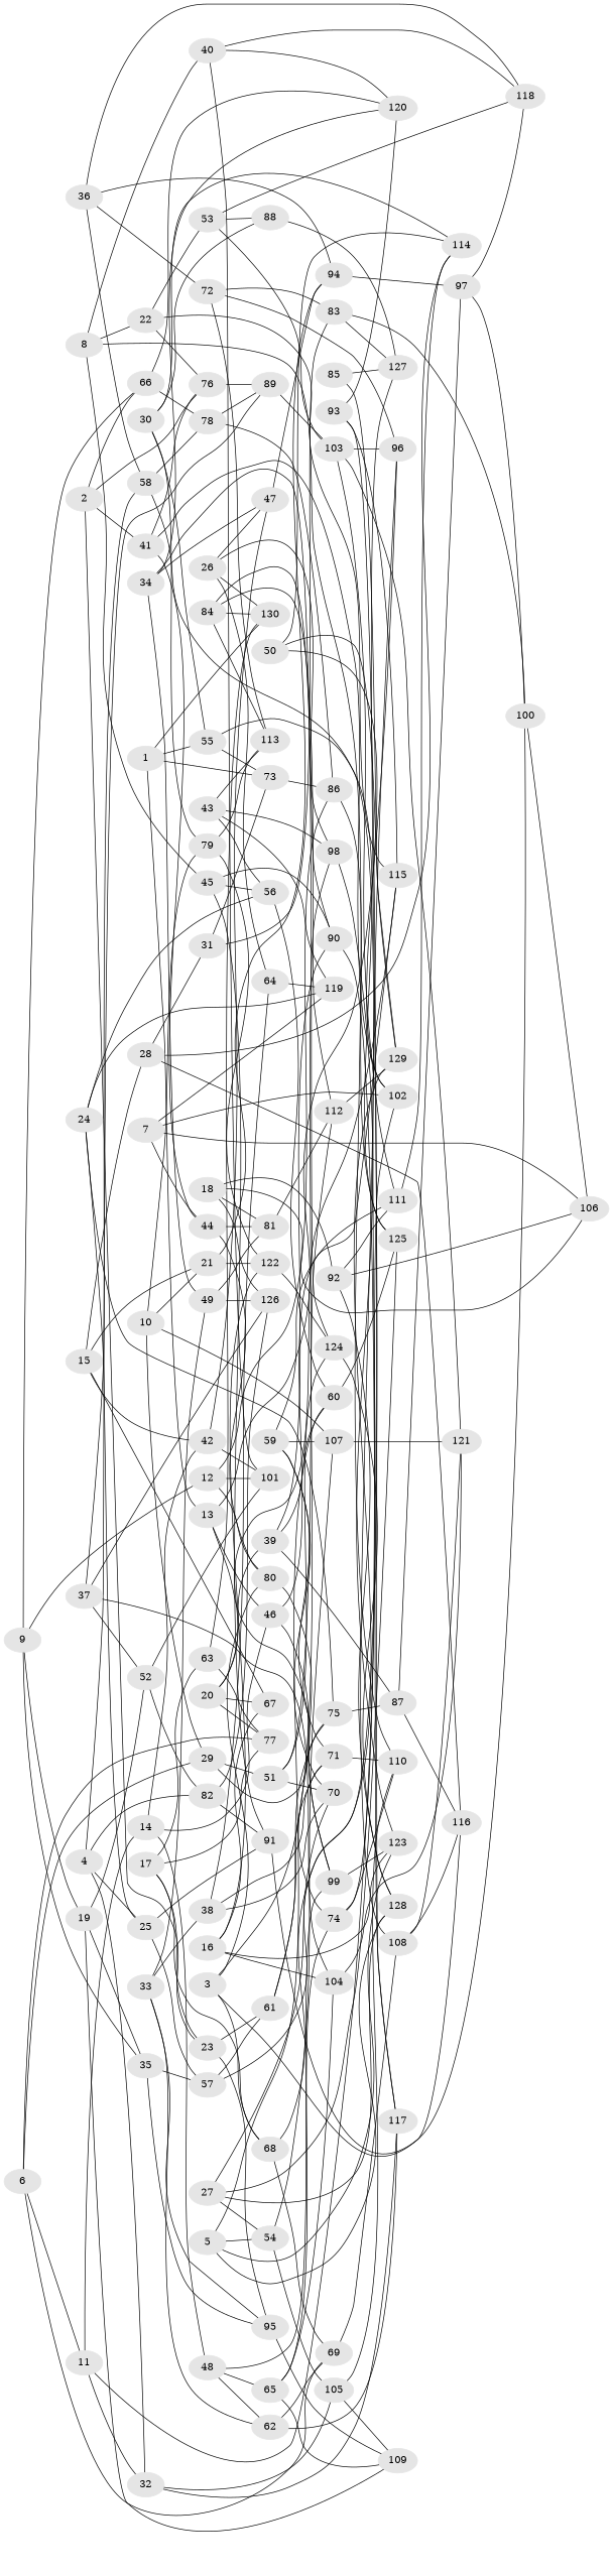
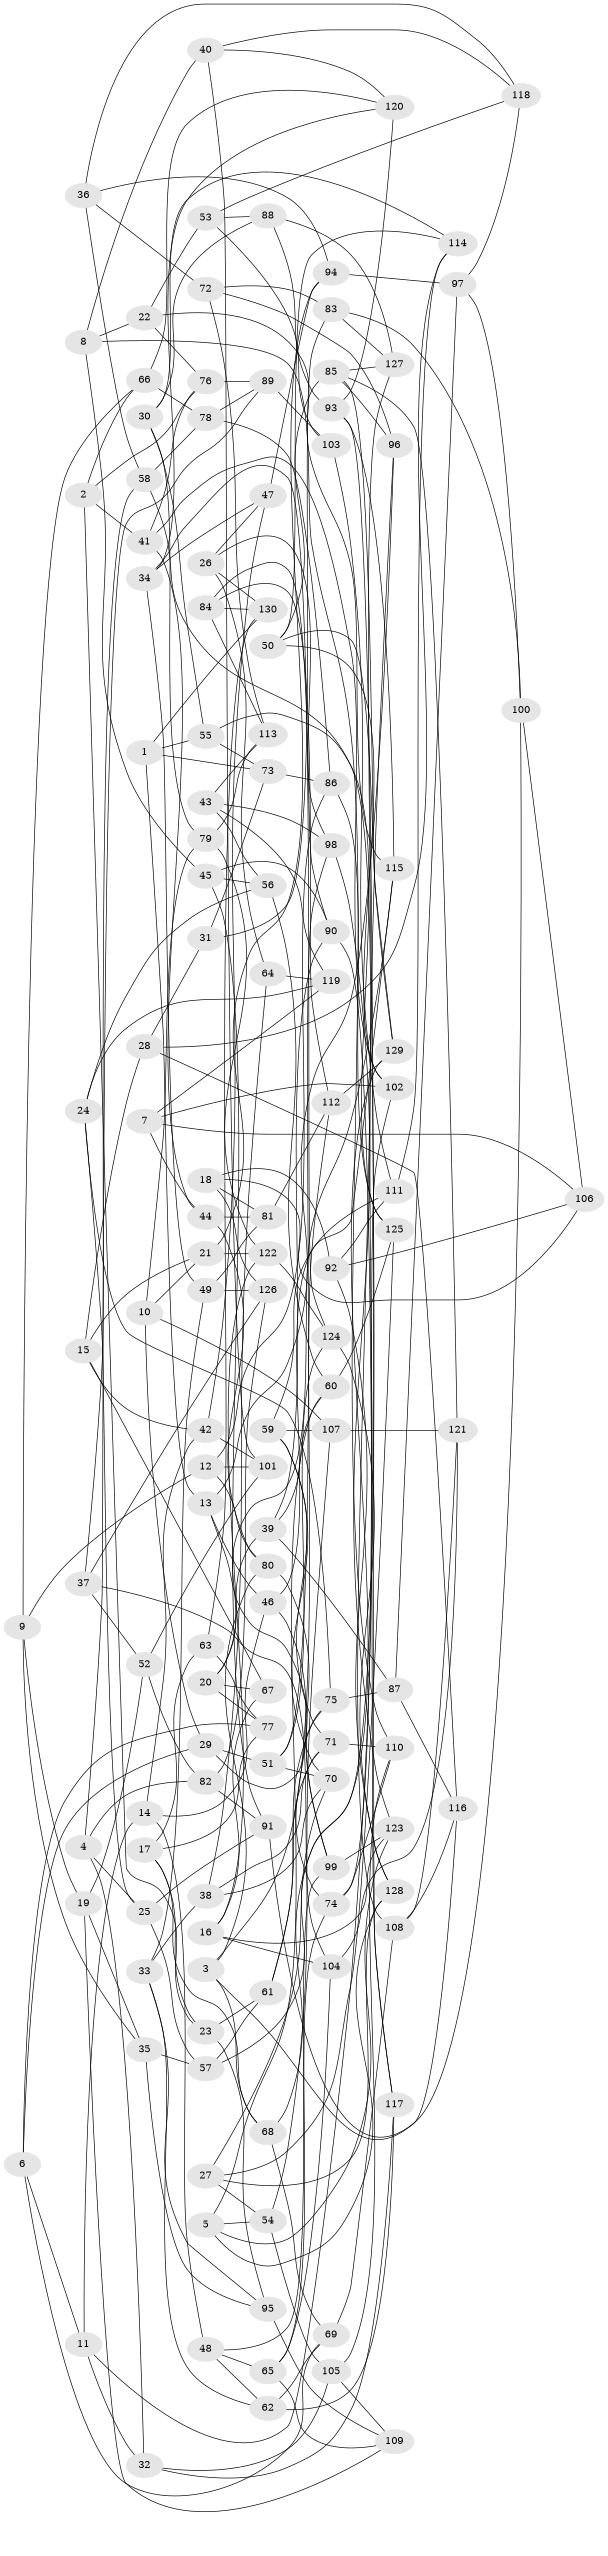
  graph {
    rankdir=LR
    node [color=gray90 style=filled]
    1
    13
    55
    73
    130
    96
    46
    74
    125
    86
    2
    23
    41
    66
    76
    61
    95
    44
    102
    120
    78
    89
    3
    68
    80
    112
    116
    69
    127
    99
    129
    4
    25
    32
    82
    57
    91
    105
    117
    126
    103
    5
    54
    60
    123
    128
    107
    6
    11
    29
    77
    14
    75
    51
    108
    7
    106
    119
    81
    8
    22
    40
    45
    110
    115
    53
    101
    118
    56
    90
    9
    12
    19
    35
    52
    109
    10
    21
    79
    122
    94
    113
    121
    42
    48
    47
    62
    65
    15
    28
    67
    31
    114
    16
    104
    124
    17
    63
    18
    92
    111
    20
    39
    87
    97
    88
    71
    24
    100
    26
    64
    98
    27
    70
    83
    30
    93
    33
    38
    49
    34
    36
    58
    72
    37
    43
    50
    85
    59
    84
    1 -- 13
    1 -- 55
    1 -- 73
    1 -- 130
    13 -- 96
    13 -- 46
    13 -- 74
    55 -- 73
    55 -- 125
    73 -- 86
    46 -- 99
    46 -- 115
    74 -- 102
    74 -- 110
    86 -- 125
    2 -- 23
    2 -- 41
    2 -- 66
    2 -- 76
    23 -- 61
    23 -- 95
    41 -- 76
    41 -- 44
    41 -- 102
    66 -- 120
    66 -- 78
    76 -- 89
    61 -- 75
    61 -- 71
    95 -- 109
    44 -- 80
    44 -- 81
    78 -- 86
    78 -- 89
    89 -- 103
    3 -- 68
    3 -- 80
    3 -- 112
    3 -- 116
    68 -- 69
    68 -- 127
    80 -- 99
    112 -- 129
    69 -- 108
    99 -- 123
    4 -- 89
    4 -- 25
    4 -- 32
    4 -- 82
    25 -- 57
    25 -- 91
    32 -- 105
    32 -- 117
    82 -- 91
    82 -- 126
    57 -- 61
    57 -- 129
    91 -- 100
    105 -- 110
    105 -- 109
-   103 -- 121
+   85 -- 121
    103 -- 111
    5 -- 54
    5 -- 60
    5 -- 123
    5 -- 128
    54 -- 105
    54 -- 107
    60 -- 125
    107 -- 121
    6 -- 69
    6 -- 11
    6 -- 29
    6 -- 77
    11 -- 96
    11 -- 32
    11 -- 14
    29 -- 75
    29 -- 51
    14 -- 46
    14 -- 42
    14 -- 48
    75 -- 87
    51 -- 124
    51 -- 98
    51 -- 70
    108 -- 116
    108 -- 121
    7 -- 44
    7 -- 102
    7 -- 106
    7 -- 119
    81 -- 112
    8 -- 22
    8 -- 40
    8 -- 45
    8 -- 110
    22 -- 76
    22 -- 115
    22 -- 53
    40 -- 120
    40 -- 101
    40 -- 118
    45 -- 91
    45 -- 56
    45 -- 90
    53 -- 103
    53 -- 118
    53 -- 88
    56 -- 60
    90 -- 117
    9 -- 66
    9 -- 12
    9 -- 19
    9 -- 35
    12 -- 86
    12 -- 80
    12 -- 101
    19 -- 35
    19 -- 52
    19 -- 109
    35 -- 95
    35 -- 57
    52 -- 82
    52 -- 101
    10 -- 107
    10 -- 29
    10 -- 21
    10 -- 79
    21 -- 122
    21 -- 94
    79 -- 122
    79 -- 113
    122 -- 124
    94 -- 97
    42 -- 101
    42 -- 47
    48 -- 99
    48 -- 62
    48 -- 65
    47 -- 94
    62 -- 69
    62 -- 117
    65 -- 74
    65 -- 109
    65 -- 104
    15 -- 21
    15 -- 42
    15 -- 28
    15 -- 67
    28 -- 116
    28 -- 31
    28 -- 114
    31 -- 73
    31 -- 83
    16 -- 123
    16 -- 122
    16 -- 67
    16 -- 104
    104 -- 121
    124 -- 128
    17 -- 23
    17 -- 68
    17 -- 77
    17 -- 63
    63 -- 130
    63 -- 77
    18 -- 126
    18 -- 106
    18 -- 81
    18 -- 92
    92 -- 128
    92 -- 106
    92 -- 111
    111 -- 114
    20 -- 77
    20 -- 115
    20 -- 67
    20 -- 39
    39 -- 60
    39 -- 90
    39 -- 87
    87 -- 116
    87 -- 97
    97 -- 118
    97 -- 100
    88 -- 127
+   88 -- 93
    71 -- 110
    24 -- 25
    24 -- 75
    24 -- 119
    24 -- 56
    100 -- 106
    26 -- 130
    26 -- 47
    26 -- 64
    26 -- 98
    64 -- 119
    98 -- 123
    27 -- 125
    27 -- 54
    27 -- 128
    27 -- 70
    83 -- 127
    83 -- 100
    30 -- 55
    30 -- 79
    30 -- 114
    30 -- 88
    93 -- 120
    93 -- 117
    93 -- 115
    33 -- 95
    33 -- 62
    33 -- 38
    33 -- 49
    38 -- 71
    38 -- 64
    38 -- 70
    49 -- 126
    49 -- 81
    34 -- 120
    34 -- 47
    34 -- 124
    34 -- 49
    36 -- 118
    36 -- 94
    36 -- 58
    36 -- 72
    58 -- 78
    58 -- 108
    72 -- 96
    72 -- 113
    72 -- 83
    37 -- 126
    37 -- 52
    37 -- 104
    37 -- 58
    43 -- 119
    43 -- 56
    43 -- 113
    43 -- 98
    50 -- 102
    50 -- 129
    50 -- 114
-   103 -- 96
+   50 -- 85
+   85 -- 96
    85 -- 127
    85 -- 129
    59 -- 107
    59 -- 111
    59 -- 71
    59 -- 70
    84 -- 130
    84 -- 112
    84 -- 90
    84 -- 113
  }
